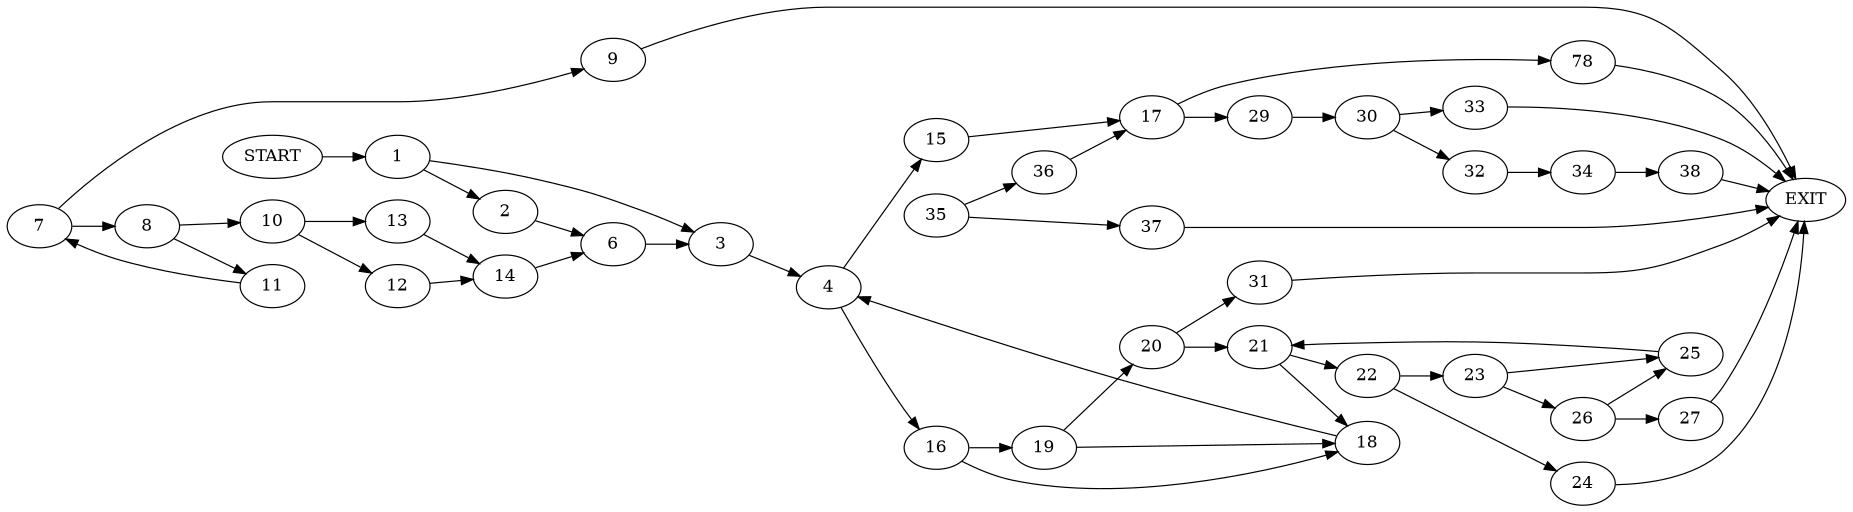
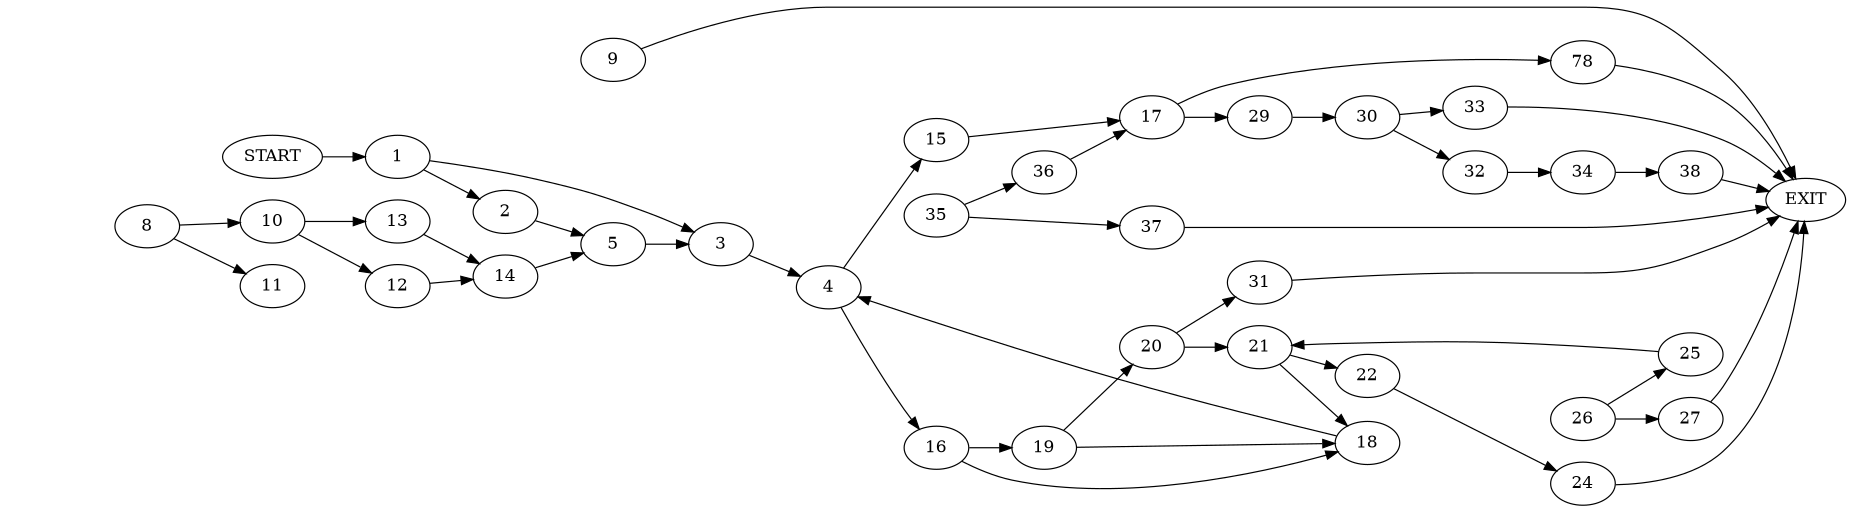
  digraph {
    rankdir=LR
    n1 [label=START]
    1
    2
    3
    n5 [label=EXIT]
-   5 [label=6]
+   5
    4
    15
    16
    17
    18
    19
-   7
    8
    9
    10
    11
    12
    13
    14
    n21 [label=78]
    29
    20
    30
    21
    31
    22
-   23
    24
    25
    26
    27
    32
    33
    34
    38
    35
    36
    37
    n1 -> 1
    1 -> 2
    1 -> 3
    2 -> 5
    3 -> 4
    5 -> 3
    4 -> 15
    4 -> 16
    15 -> 17
    16 -> 18
    16 -> 19
    17 -> n21
    17 -> 29
    18 -> 4
    19 -> 18
    19 -> 20
-   7 -> 8
-   7 -> 9
    8 -> 10
    8 -> 11
    9 -> n5
    10 -> 12
    10 -> 13
-   11 -> 7
    12 -> 14
    13 -> 14
    14 -> 5
    n21 -> n5
    29 -> 30
    20 -> 21
    20 -> 31
    30 -> 32
    30 -> 33
    21 -> 18
    21 -> 22
    31 -> n5
-   22 -> 23
    22 -> 24
-   23 -> 25
-   23 -> 26
    24 -> n5
    25 -> 21
    26 -> 25
    26 -> 27
    27 -> n5
    32 -> 34
    33 -> n5
    34 -> 38
    38 -> n5
    35 -> 36
    35 -> 37
    36 -> 17
    37 -> n5
  }
